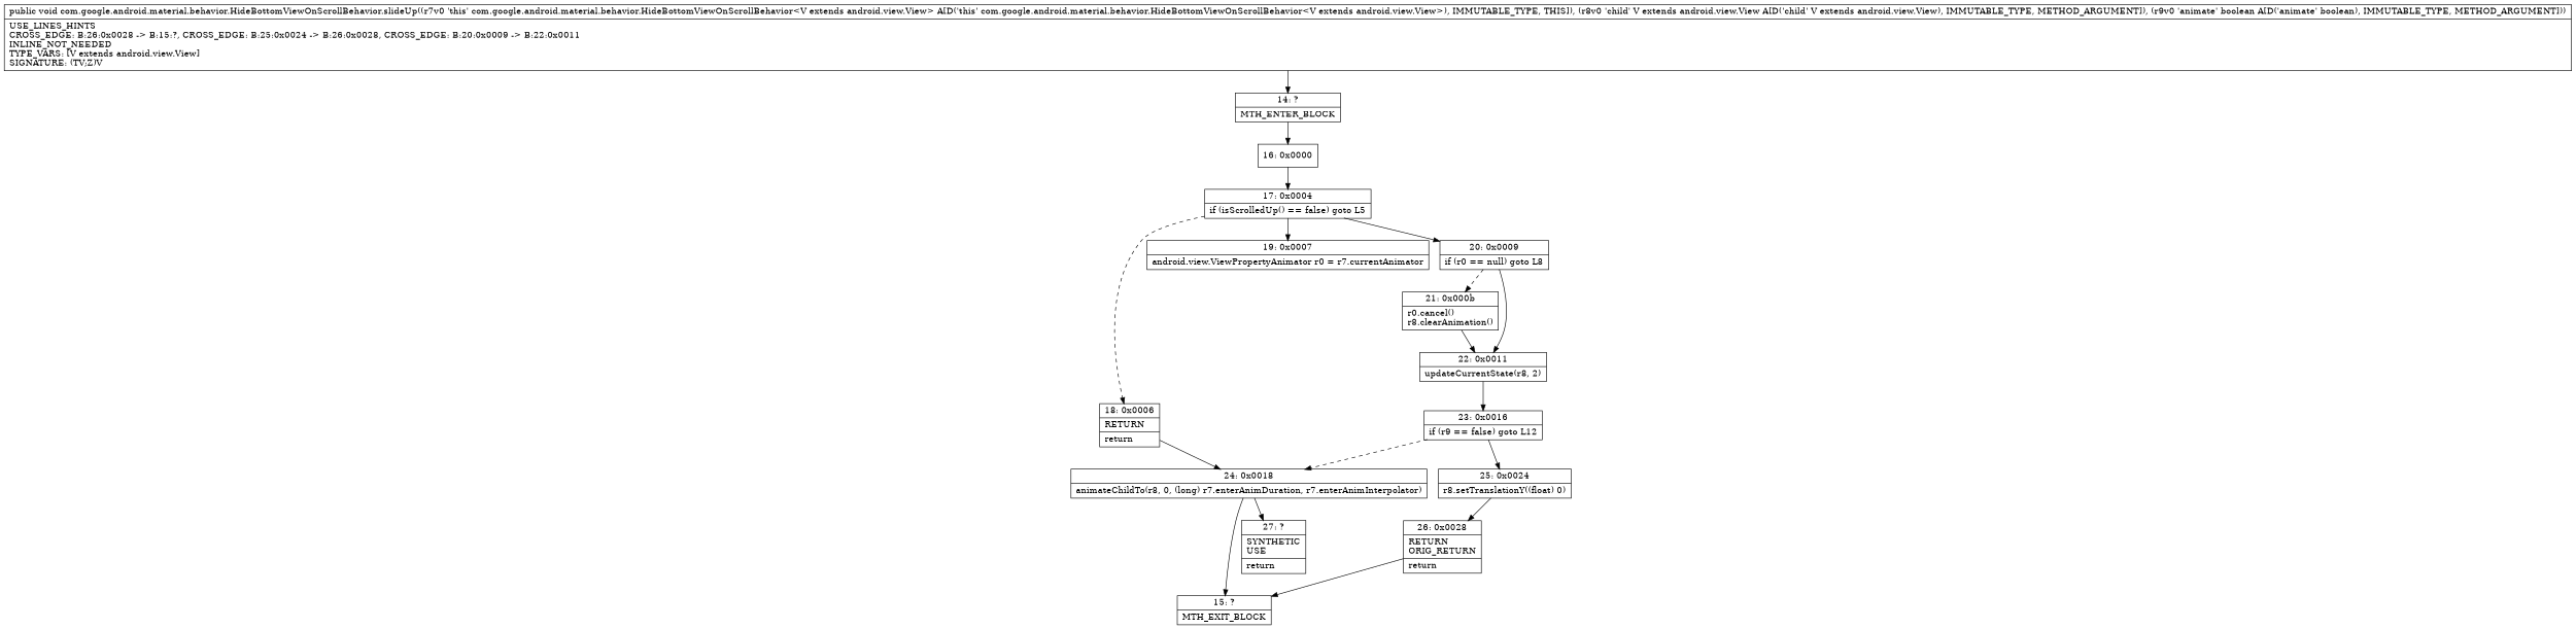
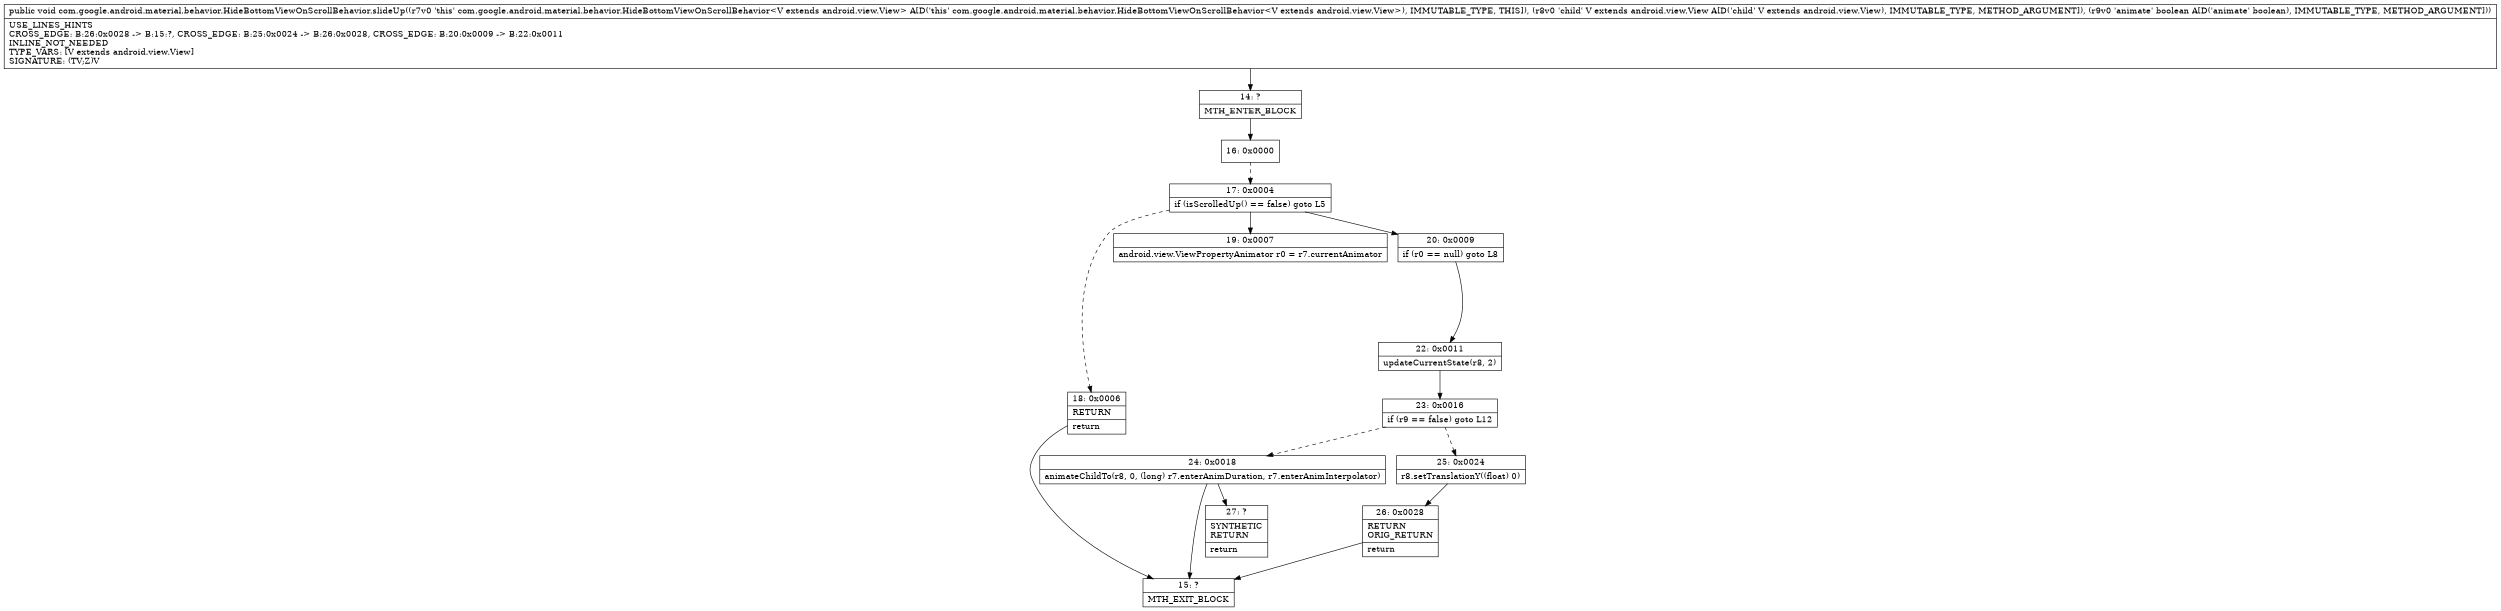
  digraph {
    node [shape=record]
    n1 [label="{14\:\ ?|MTH_ENTER_BLOCK\l}"]
    n2 [label="{16\:\ 0x0000}"]
    n3 [label="{17\:\ 0x0004|if (isScrolledUp() == false) goto L5\l}"]
    n4 [label="{18\:\ 0x0006|RETURN\l|return\l}"]
    n5 [label="{19\:\ 0x0007|android.view.ViewPropertyAnimator r0 = r7.currentAnimator\l}"]
    n6 [label="{20\:\ 0x0009|if (r0 == null) goto L8\l}"]
    n7 [label="{15\:\ ?|MTH_EXIT_BLOCK\l}"]
-   n8 [label="{21\:\ 0x000b|r0.cancel()\lr8.clearAnimation()\l}"]
    n9 [label="{22\:\ 0x0011|updateCurrentState(r8, 2)\l}"]
    n10 [label="{23\:\ 0x0016|if (r9 == false) goto L12\l}"]
    n11 [label="{24\:\ 0x0018|animateChildTo(r8, 0, (long) r7.enterAnimDuration, r7.enterAnimInterpolator)\l}"]
    n12 [label="{25\:\ 0x0024|r8.setTranslationY((float) 0)\l}"]
-   n13 [label="{27\:\ ?|SYNTHETIC\lUSE\l|return\l}"]
+   n13 [label="{27\:\ ?|SYNTHETIC\lRETURN\l|return\l}"]
    n14 [label="{26\:\ 0x0028|RETURN\lORIG_RETURN\l|return\l}"]
    n15 [label="{public void com.google.android.material.behavior.HideBottomViewOnScrollBehavior.slideUp((r7v0 'this' com.google.android.material.behavior.HideBottomViewOnScrollBehavior\<V extends android.view.View\> A[D('this' com.google.android.material.behavior.HideBottomViewOnScrollBehavior\<V extends android.view.View\>), IMMUTABLE_TYPE, THIS]), (r8v0 'child' V extends android.view.View A[D('child' V extends android.view.View), IMMUTABLE_TYPE, METHOD_ARGUMENT]), (r9v0 'animate' boolean A[D('animate' boolean), IMMUTABLE_TYPE, METHOD_ARGUMENT]))  | USE_LINES_HINTS\lCROSS_EDGE: B:26:0x0028 \-\> B:15:?, CROSS_EDGE: B:25:0x0024 \-\> B:26:0x0028, CROSS_EDGE: B:20:0x0009 \-\> B:22:0x0011\lINLINE_NOT_NEEDED\lTYPE_VARS: [V extends android.view.View]\lSIGNATURE: (TV;Z)V\l}"]
    n1 -> n2
-   n2 -> n3
+   n2 -> n3 [style=dashed]
    n3 -> n4 [style=dashed]
    n3 -> n5
    n3 -> n6
-   n4 -> n11
-   n6 -> n8 [style=dashed]
+   n4 -> n7
    n6 -> n9
-   n8 -> n9
    n9 -> n10
    n10 -> n11 [style=dashed]
-   n10 -> n12
+   n10 -> n12 [style=dashed]
    n11 -> n7
    n11 -> n13
    n12 -> n14
    n14 -> n7
    n15 -> n1
  }
